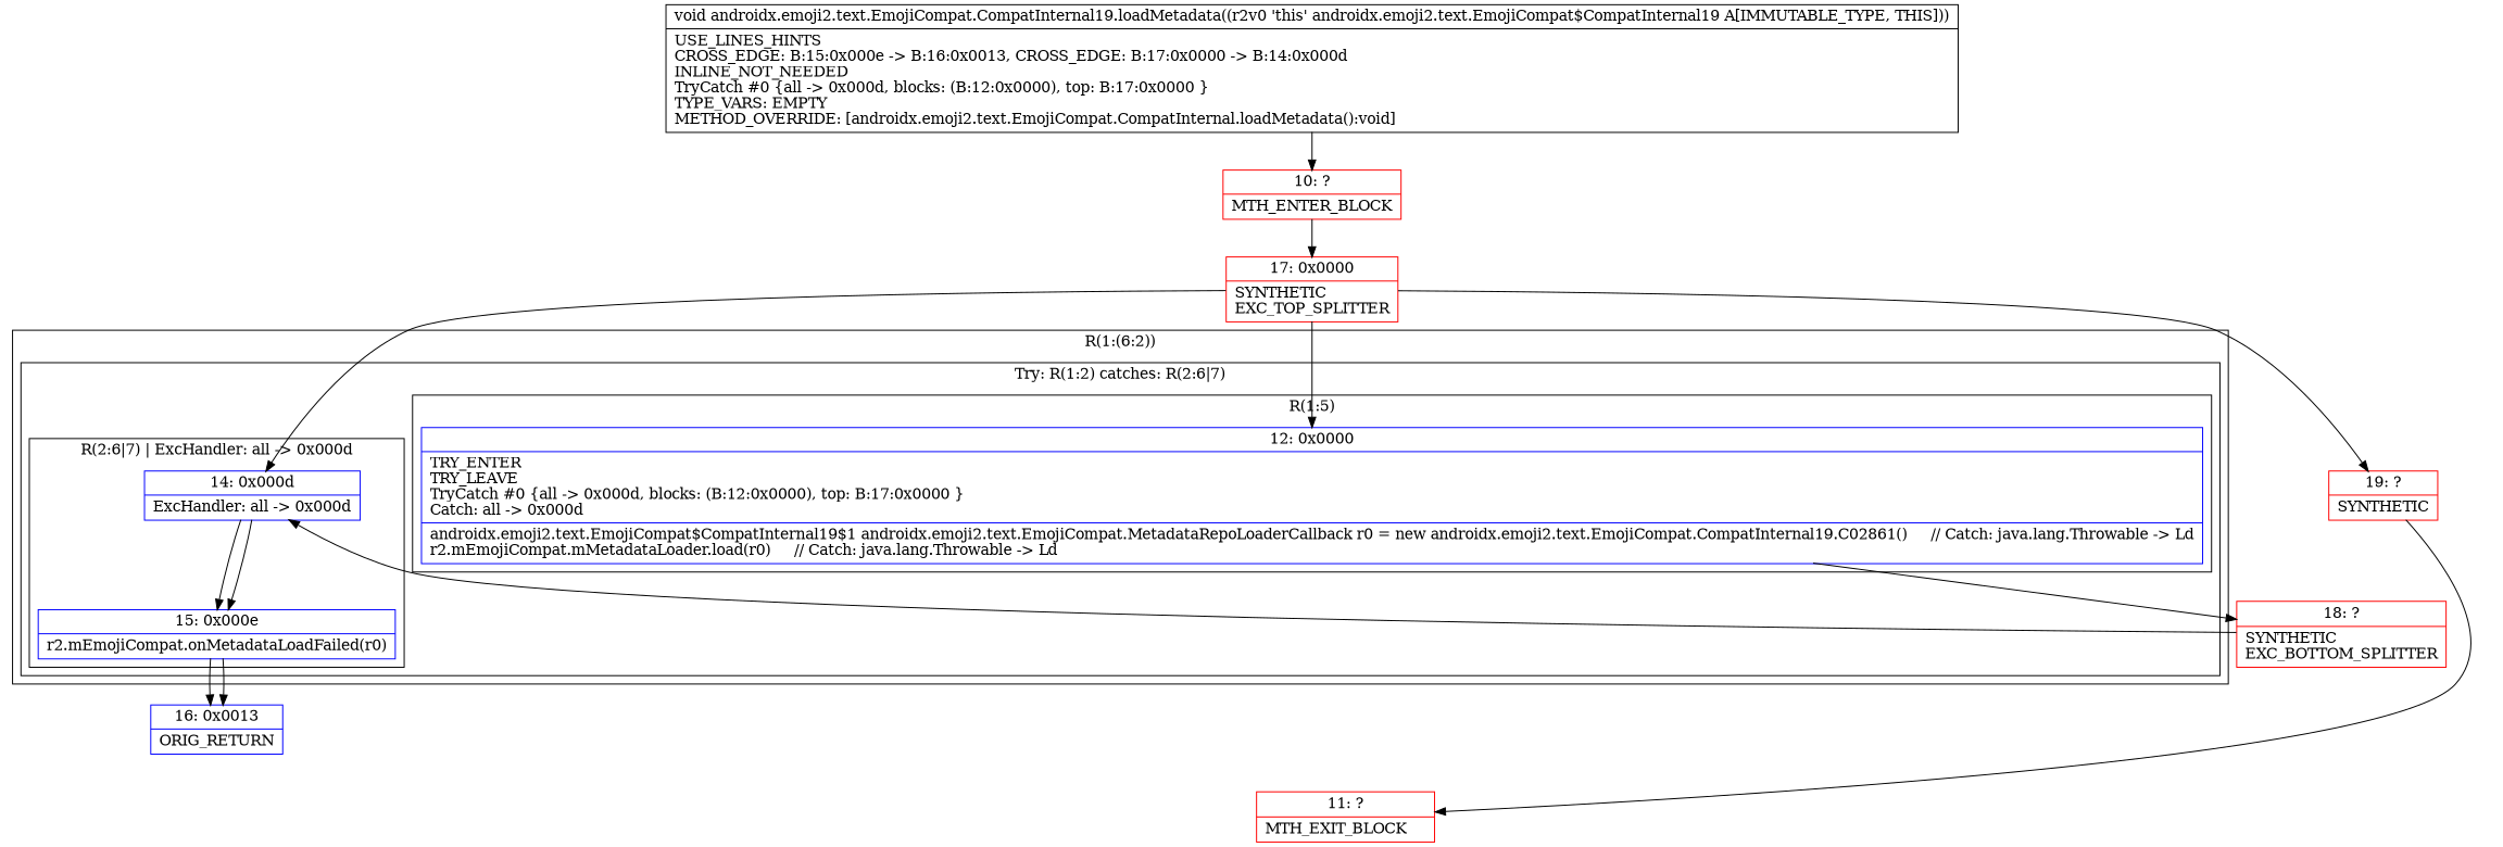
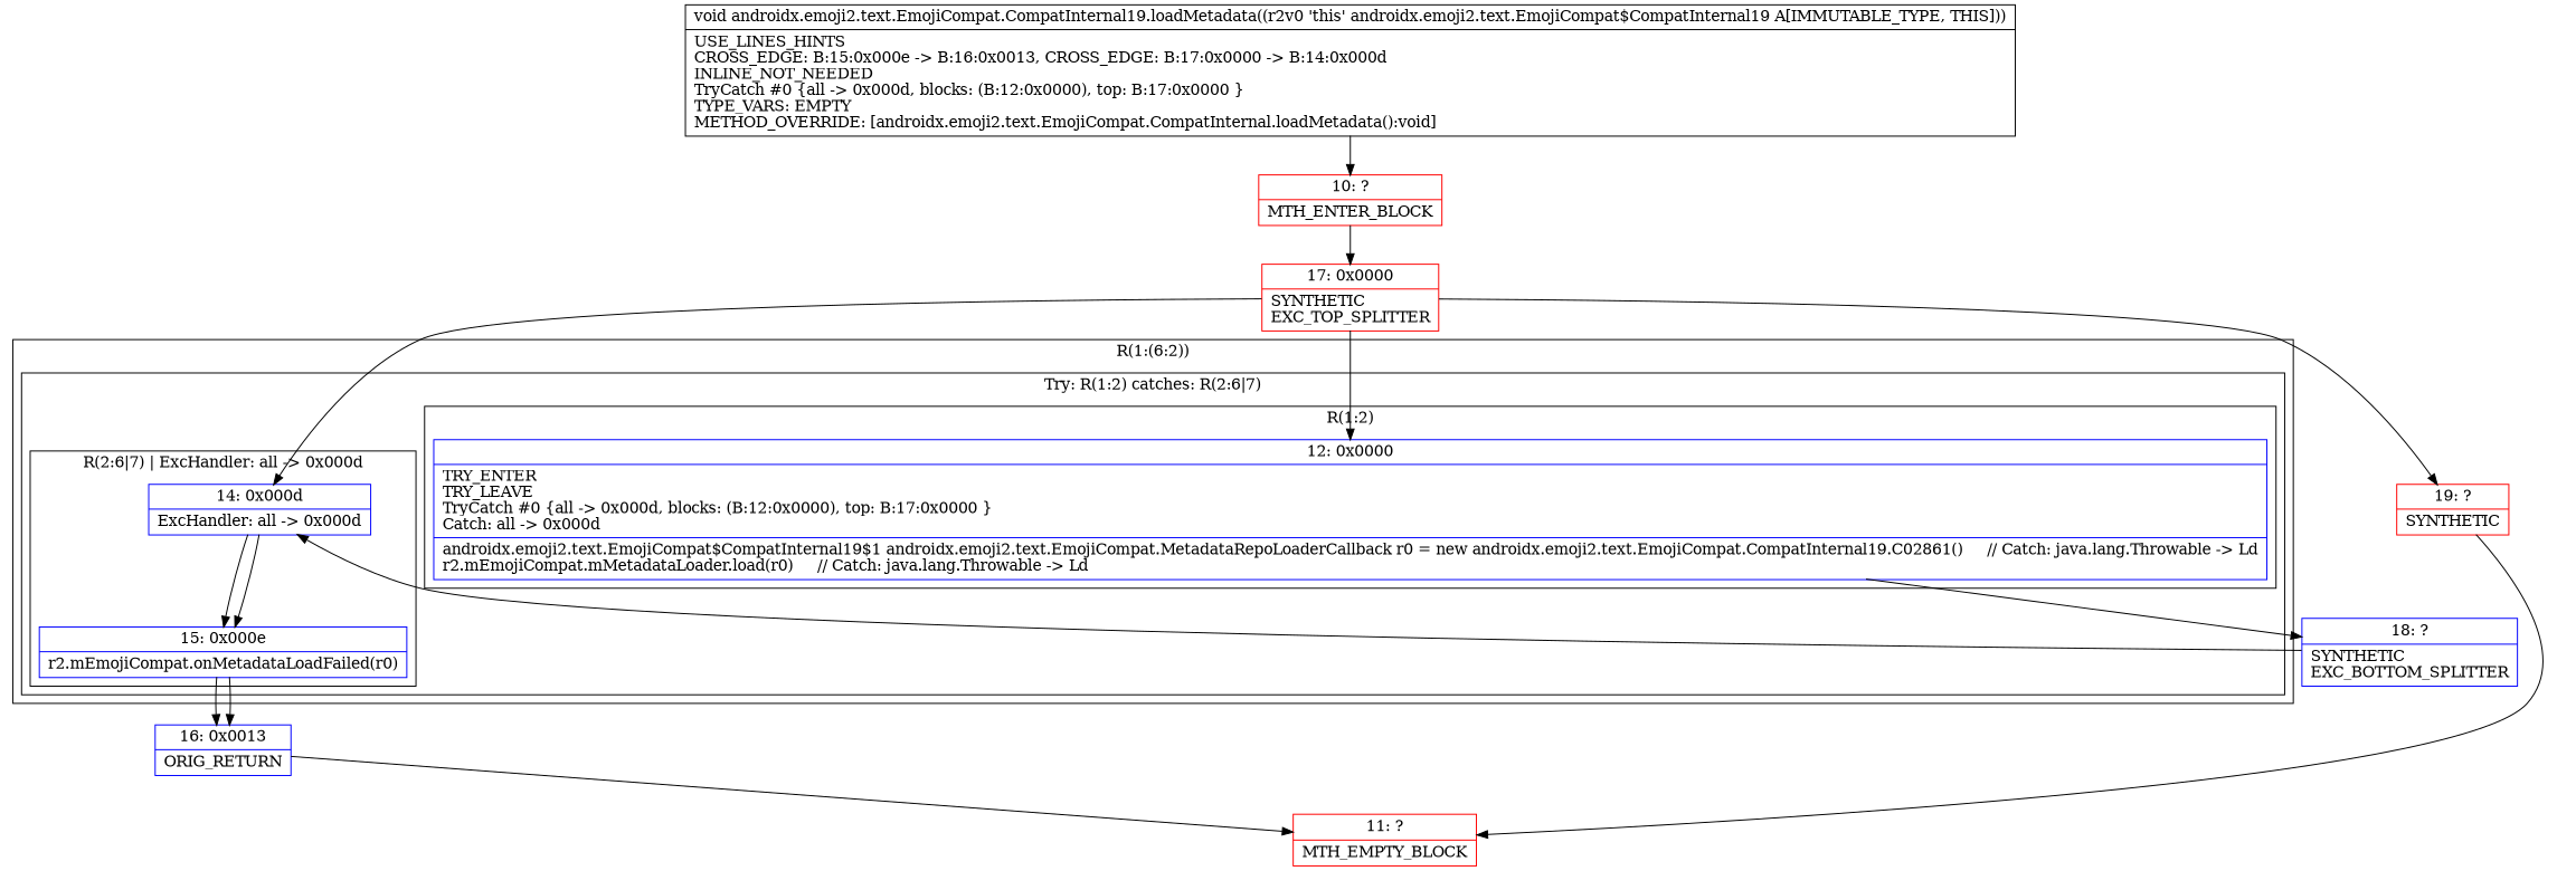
  digraph {
    node [color=red shape=record]
    n1 [color=blue label="{12\:\ 0x0000|TRY_ENTER\lTRY_LEAVE\lTryCatch #0 \{all \-\> 0x000d, blocks: (B:12:0x0000), top: B:17:0x0000 \}\lCatch: all \-\> 0x000d\l|androidx.emoji2.text.EmojiCompat$CompatInternal19$1 androidx.emoji2.text.EmojiCompat.MetadataRepoLoaderCallback r0 = new androidx.emoji2.text.EmojiCompat.CompatInternal19.C02861()     \/\/ Catch: java.lang.Throwable \-\> Ld\lr2.mEmojiCompat.mMetadataLoader.load(r0)     \/\/ Catch: java.lang.Throwable \-\> Ld\l}"]
    n2 [color=blue label="{14\:\ 0x000d|ExcHandler: all \-\> 0x000d\l}"]
    n3 [color=blue label="{15\:\ 0x000e|r2.mEmojiCompat.onMetadataLoadFailed(r0)\l}"]
-   n4 [label="{18\:\ ?|SYNTHETIC\lEXC_BOTTOM_SPLITTER\l}"]
+   n4 [color=blue label="{18\:\ ?|SYNTHETIC\lEXC_BOTTOM_SPLITTER\l}"]
    n5 [color=blue label="{16\:\ 0x0013|ORIG_RETURN\l}"]
    n6 [label="{19\:\ ?|SYNTHETIC\l}"]
-   n7 [label="{11\:\ ?|MTH_EXIT_BLOCK\l}"]
+   n7 [label="{11\:\ ?|MTH_EMPTY_BLOCK\l}"]
    n8 [label="{10\:\ ?|MTH_ENTER_BLOCK\l}"]
    n9 [label="{17\:\ 0x0000|SYNTHETIC\lEXC_TOP_SPLITTER\l}"]
    n10 [label="{void androidx.emoji2.text.EmojiCompat.CompatInternal19.loadMetadata((r2v0 'this' androidx.emoji2.text.EmojiCompat$CompatInternal19 A[IMMUTABLE_TYPE, THIS]))  | USE_LINES_HINTS\lCROSS_EDGE: B:15:0x000e \-\> B:16:0x0013, CROSS_EDGE: B:17:0x0000 \-\> B:14:0x000d\lINLINE_NOT_NEEDED\lTryCatch #0 \{all \-\> 0x000d, blocks: (B:12:0x0000), top: B:17:0x0000 \}\lTYPE_VARS: EMPTY\lMETHOD_OVERRIDE: [androidx.emoji2.text.EmojiCompat.CompatInternal.loadMetadata():void]\l}" color=""]
    subgraph cluster_1 {
      label="R(1:(6:2))"
      subgraph cluster_2 {
        label="Try: R(1:2) catches: R(2:6|7)"
        subgraph cluster_3 {
-         label="R(1:5)"
+         label="R(1:2)"
          n1
        }
        subgraph cluster_4 {
          label="R(2:6|7) | ExcHandler: all \-\> 0x000d\l"
          n2
          n3
        }
      }
    }
    subgraph cluster_5 {
      label="R(2:6|7) | ExcHandler: all \-\> 0x000d\l"
    }
    n1 -> n4
    n2 -> n3
    n2 -> n3
    n3 -> n5
    n3 -> n5
    n4 -> n2
+   n5 -> n7
    n6 -> n7
    n8 -> n9
    n9 -> n1
    n9 -> n2
    n9 -> n6
    n10 -> n8
  }
